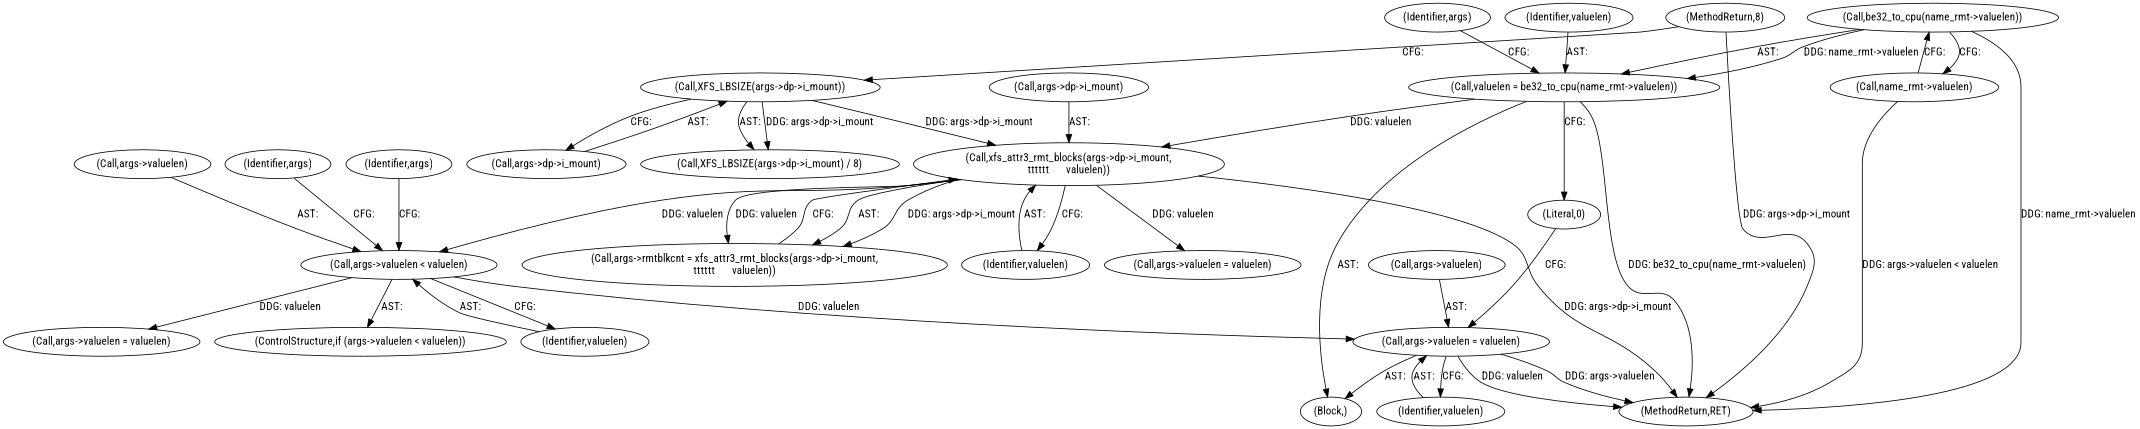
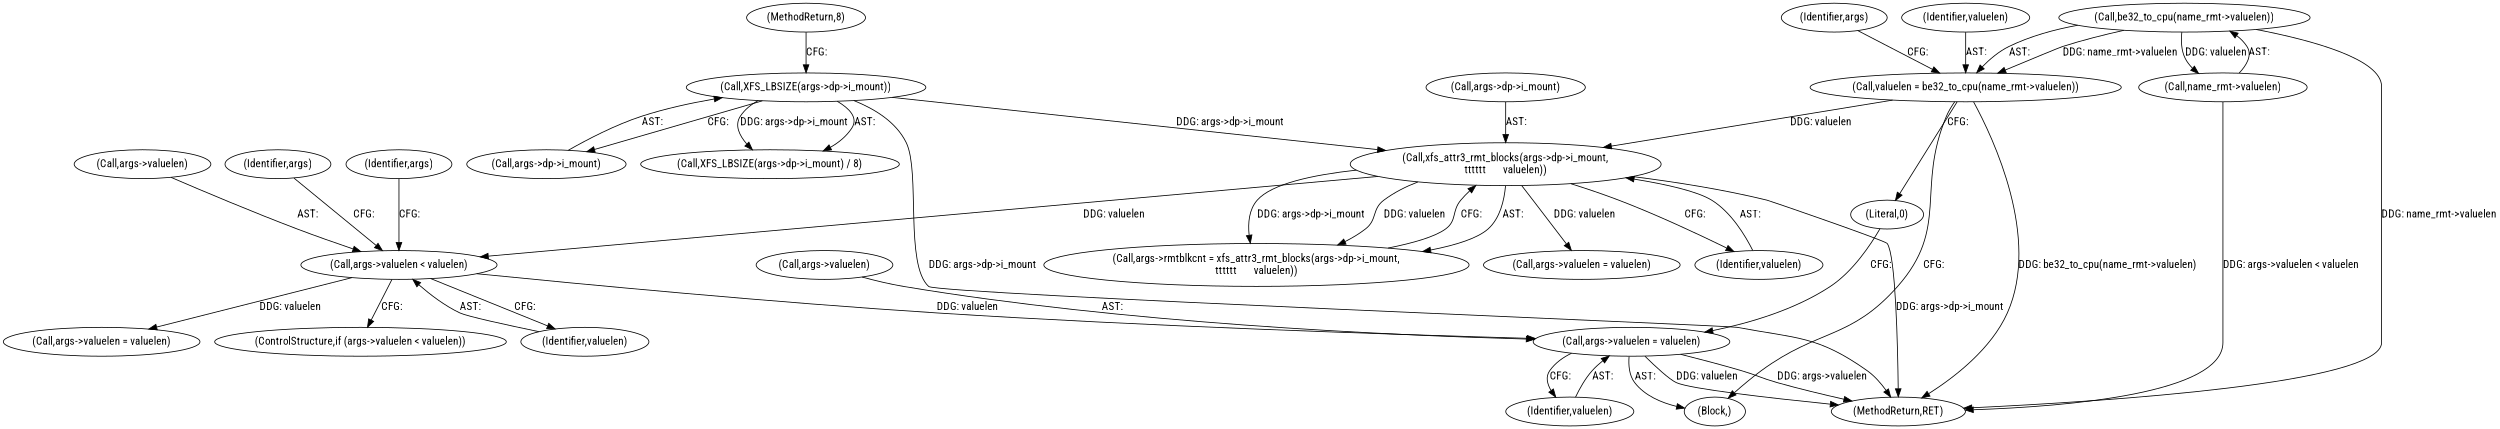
  digraph {
    fontname="Roboto Condensed"
    node [fontname="Roboto Condensed"]
    edge [fontname="Roboto Condensed"]
    n1 [label="(Call,args->valuelen = valuelen)"]
    n2 [label="(Block,)"]
    n3 [label="(MethodReturn,RET)"]
    n4 [label="(Identifier,valuelen)"]
    n5 [label="(Call,args->valuelen < valuelen)"]
    n6 [label="(Call,args->valuelen = valuelen)"]
    n7 [label="(ControlStructure,if (args->valuelen < valuelen))"]
    n8 [label="(Identifier,valuelen)"]
    n9 [label="(Call,xfs_attr3_rmt_blocks(args->dp->i_mount,\n\t\t\t\t\t\t       valuelen))"]
    n10 [label="(Identifier,valuelen)"]
    n11 [label="(Call,args->rmtblkcnt = xfs_attr3_rmt_blocks(args->dp->i_mount,\n\t\t\t\t\t\t       valuelen))"]
    n12 [label="(Call,args->valuelen = valuelen)"]
    n13 [label="(Call,XFS_LBSIZE(args->dp->i_mount))"]
    n14 [label="(Call,args->dp->i_mount)"]
    n15 [label="(Call,XFS_LBSIZE(args->dp->i_mount) / 8)"]
    n16 [label="(Call,valuelen = be32_to_cpu(name_rmt->valuelen))"]
    n17 [label="(Literal,0)"]
    n18 [label="(Call,be32_to_cpu(name_rmt->valuelen))"]
    n19 [label="(Call,name_rmt->valuelen)"]
    n20 [label="(Call,args->valuelen)"]
    n21 [label="(Identifier,args)"]
    n22 [label="(Identifier,valuelen)"]
    n23 [label="(Identifier,args)"]
    n24 [label="(MethodReturn,8)"]
    n25 [label="(Call,args->dp->i_mount)"]
    n26 [label="(Identifier,args)"]
    n27 [label="(Call,args->valuelen)"]
    n1 -> n2 [label="AST: "]
    n1 -> n3 [label="DDG: args->valuelen"]
    n1 -> n3 [label="DDG: valuelen"]
    n1 -> n4 [label="CFG: "]
    n4 -> n1 [label="AST: "]
    n5 -> n1 [label="DDG: valuelen"]
    n5 -> n6 [label="DDG: valuelen"]
-   n5 -> n7 [label="AST: "]
+   n5 -> n7 [label="CFG: "]
    n5 -> n8 [label="CFG: "]
    n8 -> n5 [label="AST: "]
    n9 -> n3 [label="DDG: args->dp->i_mount"]
    n9 -> n5 [label="DDG: valuelen"]
    n9 -> n10 [label="CFG: "]
    n9 -> n11 [label="AST: "]
    n9 -> n11 [label="DDG: args->dp->i_mount"]
    n9 -> n11 [label="DDG: valuelen"]
    n9 -> n12 [label="DDG: valuelen"]
    n10 -> n9 [label="AST: "]
    n11 -> n9 [label="CFG: "]
-   n24 -> n3 [label="DDG: args->dp->i_mount"]
+   n13 -> n3 [label="DDG: args->dp->i_mount"]
    n13 -> n9 [label="DDG: args->dp->i_mount"]
    n13 -> n14 [label="CFG: "]
    n13 -> n15 [label="AST: "]
    n13 -> n15 [label="DDG: args->dp->i_mount"]
    n14 -> n13 [label="AST: "]
-   n16 -> n2 [label="AST: "]
+   n16 -> n2 [label="CFG: "]
    n16 -> n3 [label="DDG: be32_to_cpu(name_rmt->valuelen)"]
    n16 -> n9 [label="DDG: valuelen"]
    n16 -> n17 [label="CFG: "]
    n17 -> n1 [label="CFG: "]
    n18 -> n3 [label="DDG: name_rmt->valuelen"]
    n18 -> n16 [label="AST: "]
    n18 -> n16 [label="DDG: name_rmt->valuelen"]
-   n18 -> n19 [label="CFG: "]
+   n18 -> n19 [label="DDG: valuelen"]
    n19 -> n3 [label="DDG: args->valuelen < valuelen"]
-   n19 -> n18 [label="CFG: "]
+   n19 -> n18 [label="AST: "]
    n20 -> n1 [label="AST: "]
    n21 -> n16 [label="CFG: "]
    n22 -> n16 [label="AST: "]
    n23 -> n5 [label="CFG: "]
    n24 -> n13 [label="CFG: "]
    n25 -> n9 [label="AST: "]
    n26 -> n5 [label="CFG: "]
    n27 -> n5 [label="AST: "]
  }
